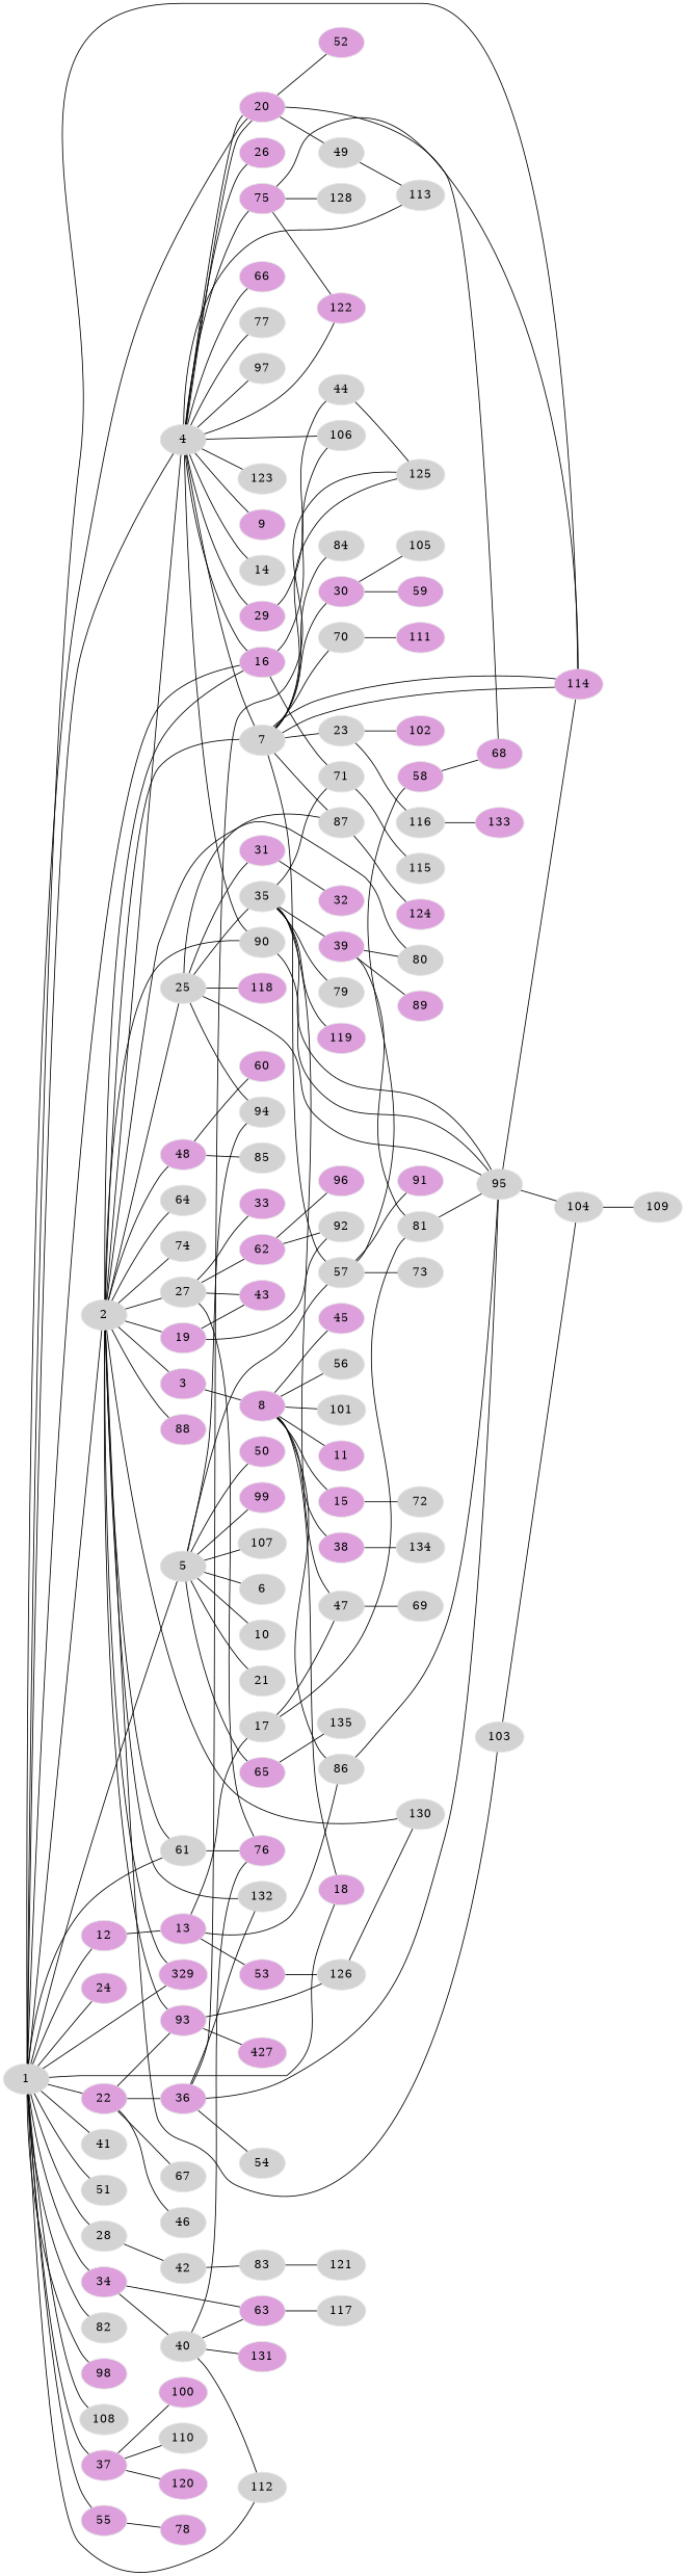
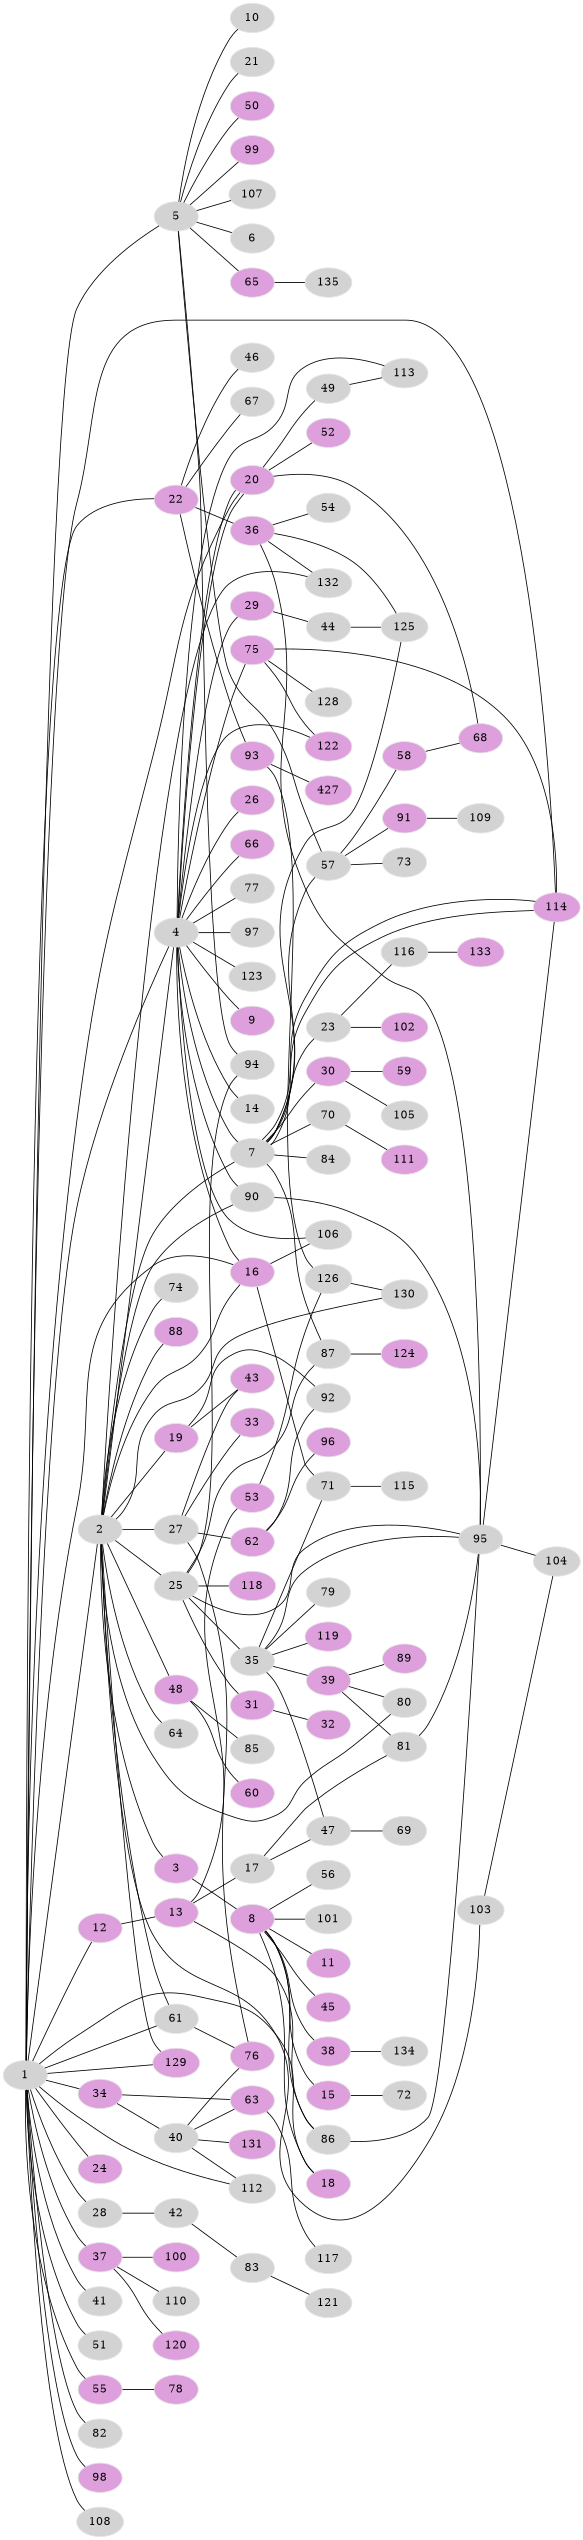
  graph {
    fontname="DejaVu Serif"
    rankdir=LR
    node [color=gray90 fillcolor=lightgrey fontname="DejaVu Serif" style=filled]
    edge [fontname="DejaVu Serif"]
    1
    2
    4
    5
    12 [fillcolor=plum]
    16 [fillcolor=plum]
    18 [fillcolor=plum]
    20 [fillcolor=plum]
    22 [fillcolor=plum]
    24 [fillcolor=plum]
    28
    34 [fillcolor=plum]
    37 [fillcolor=plum]
    41
    51
    55 [fillcolor=plum]
    61
    82
    98 [fillcolor=plum]
    108
    112
    114 [fillcolor=plum]
-   129 [fillcolor=plum label=329]
+   129 [fillcolor=plum]
    3 [fillcolor=plum]
    7
    19 [fillcolor=plum]
    25
    27
    48 [fillcolor=plum]
    64
    74
    80
    88 [fillcolor=plum]
    90
    93 [fillcolor=plum]
    103
    130
    132
    9 [fillcolor=plum]
    14
    26 [fillcolor=plum]
    29 [fillcolor=plum]
    66 [fillcolor=plum]
    75 [fillcolor=plum]
    77
    97
    106
    113
    122 [fillcolor=plum]
    123
    6
    10
    21
    50 [fillcolor=plum]
    57
    65 [fillcolor=plum]
    94
    99 [fillcolor=plum]
    107
    13 [fillcolor=plum]
    71
    49
    52 [fillcolor=plum]
    68 [fillcolor=plum]
    36 [fillcolor=plum]
    46
    67
    42
    40
    63 [fillcolor=plum]
    100 [fillcolor=plum]
    110
    120 [fillcolor=plum]
    78 [fillcolor=plum]
    76 [fillcolor=plum]
    8 [fillcolor=plum]
    23
    30 [fillcolor=plum]
    70
    84
    87
    125
    43 [fillcolor=plum]
    92
    31 [fillcolor=plum]
    35
    95
    118 [fillcolor=plum]
    33 [fillcolor=plum]
    62 [fillcolor=plum]
    60 [fillcolor=plum]
    85
    126
    n94 [fillcolor=plum label=427]
    104
    11 [fillcolor=plum]
    15 [fillcolor=plum]
    38 [fillcolor=plum]
    45 [fillcolor=plum]
    56
    86
    101
    44
    128
    58 [fillcolor=plum]
    73
    91 [fillcolor=plum]
    135
    102 [fillcolor=plum]
    116
    59 [fillcolor=plum]
    105
    111 [fillcolor=plum]
    124 [fillcolor=plum]
    72
    134
    17
    53 [fillcolor=plum]
    47
    81
    115
    69
    54
    133 [fillcolor=plum]
    32 [fillcolor=plum]
    39 [fillcolor=plum]
    79
    119 [fillcolor=plum]
    96 [fillcolor=plum]
    83
    131 [fillcolor=plum]
    117
    89 [fillcolor=plum]
    121
    109
    1 -- 2
    1 -- 4
    1 -- 5
    1 -- 12
    1 -- 16
    1 -- 18
    1 -- 20
    1 -- 22
    1 -- 24
    1 -- 28
    1 -- 34
    1 -- 37
    1 -- 41
    1 -- 51
    1 -- 55
    1 -- 61
    1 -- 82
    1 -- 98
    1 -- 108
    1 -- 112
    1 -- 114
    1 -- 129
    2 -- 4
    2 -- 16
    2 -- 61
    2 -- 129
    2 -- 3
    2 -- 7
    2 -- 19
    2 -- 25
    2 -- 27
    2 -- 48
    2 -- 64
    2 -- 74
    2 -- 80
    2 -- 88
    2 -- 90
-   2 -- 93
    2 -- 103
    2 -- 130
    2 -- 132
    4 -- 16
    4 -- 20
    4 -- 20
    4 -- 7
    4 -- 90
    4 -- 9
    4 -- 14
    4 -- 26
    4 -- 29
    4 -- 66
    4 -- 75
    4 -- 77
    4 -- 97
    4 -- 106
    4 -- 113
    4 -- 122
    4 -- 123
    5 -- 6
    5 -- 10
    5 -- 21
    5 -- 50
    5 -- 57
    5 -- 65
    5 -- 94
    5 -- 99
    5 -- 107
    12 -- 13
    16 -- 106
    16 -- 71
    20 -- 49
    20 -- 52
    20 -- 68
    22 -- 93
    22 -- 36
    22 -- 46
    22 -- 67
    28 -- 42
    34 -- 40
    34 -- 63
    37 -- 100
    37 -- 110
    37 -- 120
    55 -- 78
    61 -- 76
    3 -- 8
    7 -- 114
    7 -- 114
    7 -- 57
    7 -- 23
    7 -- 30
    7 -- 70
    7 -- 84
    7 -- 87
    7 -- 125
    19 -- 43
    19 -- 92
    25 -- 94
    25 -- 87
    25 -- 31
    25 -- 35
    25 -- 95
    25 -- 118
    27 -- 76
    27 -- 43
    27 -- 33
    27 -- 62
    48 -- 60
    48 -- 85
    90 -- 95
    93 -- 126
    93 -- n94
    103 -- 104
    29 -- 44
    75 -- 114
    75 -- 122
    75 -- 128
    57 -- 58
    57 -- 73
    57 -- 91
    65 -- 135
    13 -- 86
    13 -- 17
    13 -- 53
    71 -- 115
    49 -- 113
    36 -- 132
    36 -- 125
    36 -- 95
    36 -- 54
    42 -- 83
    40 -- 112
    40 -- 63
    40 -- 76
    40 -- 131
    63 -- 117
    8 -- 18
    8 -- 11
    8 -- 15
    8 -- 38
    8 -- 45
    8 -- 56
    8 -- 86
    8 -- 101
    23 -- 102
    23 -- 116
    30 -- 59
    30 -- 105
    70 -- 111
    87 -- 124
    31 -- 32
    35 -- 71
    35 -- 95
    35 -- 47
    35 -- 39
    35 -- 79
    35 -- 119
    95 -- 114
    95 -- 104
    62 -- 92
    62 -- 96
    126 -- 130
-   104 -- 109
+   91 -- 109
    15 -- 72
    38 -- 134
    86 -- 95
    44 -- 125
    58 -- 68
    116 -- 133
    17 -- 47
    17 -- 81
    53 -- 126
    47 -- 69
    81 -- 95
    39 -- 80
    39 -- 81
    39 -- 89
    83 -- 121
  }
